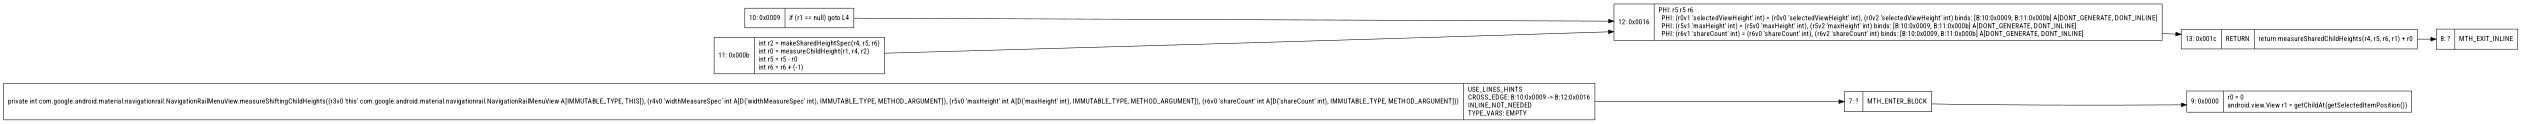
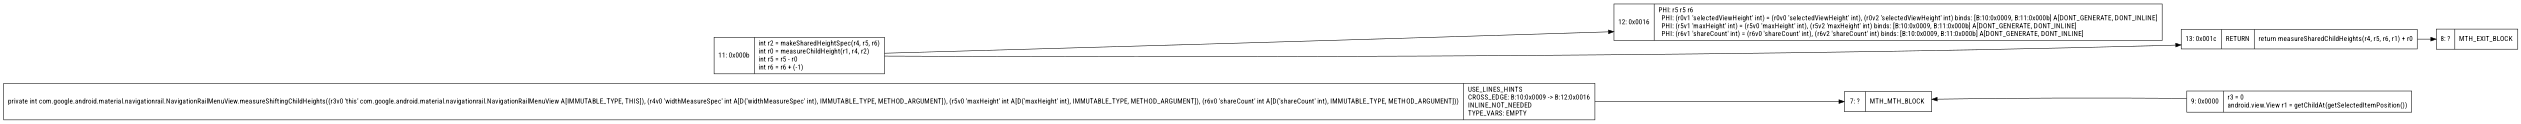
  digraph {
    fontname="Roboto Condensed"
    rankdir=LR
    node [fontname="Roboto Condensed" shape=record]
    edge [fontname="Roboto Condensed"]
-   n1 [label="{7\:\ ?|MTH_ENTER_BLOCK\l}"]
-   n2 [label="{9\:\ 0x0000|r0 = 0\landroid.view.View r1 = getChildAt(getSelectedItemPosition())\l}"]
-   n3 [label="{10\:\ 0x0009|if (r1 == null) goto L4\l}"]
+   n1 [label="{7\:\ ?|MTH_MTH_BLOCK\l}"]
+   n2 [label="{9\:\ 0x0000|r3 = 0\landroid.view.View r1 = getChildAt(getSelectedItemPosition())\l}"]
    n4 [label="{12\:\ 0x0016|PHI: r5 r5 r6 \l  PHI: (r0v1 'selectedViewHeight' int) = (r0v0 'selectedViewHeight' int), (r0v2 'selectedViewHeight' int) binds: [B:10:0x0009, B:11:0x000b] A[DONT_GENERATE, DONT_INLINE]\l  PHI: (r5v1 'maxHeight' int) = (r5v0 'maxHeight' int), (r5v2 'maxHeight' int) binds: [B:10:0x0009, B:11:0x000b] A[DONT_GENERATE, DONT_INLINE]\l  PHI: (r6v1 'shareCount' int) = (r6v0 'shareCount' int), (r6v2 'shareCount' int) binds: [B:10:0x0009, B:11:0x000b] A[DONT_GENERATE, DONT_INLINE]\l}"]
    n5 [label="{11\:\ 0x000b|int r2 = makeSharedHeightSpec(r4, r5, r6)\lint r0 = measureChildHeight(r1, r4, r2)\lint r5 = r5 \- r0\lint r6 = r6 + (\-1)\l}"]
    n6 [label="{13\:\ 0x001c|RETURN\l|return measureSharedChildHeights(r4, r5, r6, r1) + r0\l}"]
-   n7 [label="{8\:\ ?|MTH_EXIT_INLINE\l}"]
+   n7 [label="{8\:\ ?|MTH_EXIT_BLOCK\l}"]
    n8 [label="{private int com.google.android.material.navigationrail.NavigationRailMenuView.measureShiftingChildHeights((r3v0 'this' com.google.android.material.navigationrail.NavigationRailMenuView A[IMMUTABLE_TYPE, THIS]), (r4v0 'widthMeasureSpec' int A[D('widthMeasureSpec' int), IMMUTABLE_TYPE, METHOD_ARGUMENT]), (r5v0 'maxHeight' int A[D('maxHeight' int), IMMUTABLE_TYPE, METHOD_ARGUMENT]), (r6v0 'shareCount' int A[D('shareCount' int), IMMUTABLE_TYPE, METHOD_ARGUMENT]))  | USE_LINES_HINTS\lCROSS_EDGE: B:10:0x0009 \-\> B:12:0x0016\lINLINE_NOT_NEEDED\lTYPE_VARS: EMPTY\l}"]
-   n1 -> n2
-   n3 -> n4
-   n4 -> n6
+   n2 -> n1
+   n5 -> n6
    n5 -> n4
    n6 -> n7
    n8 -> n1
  }
